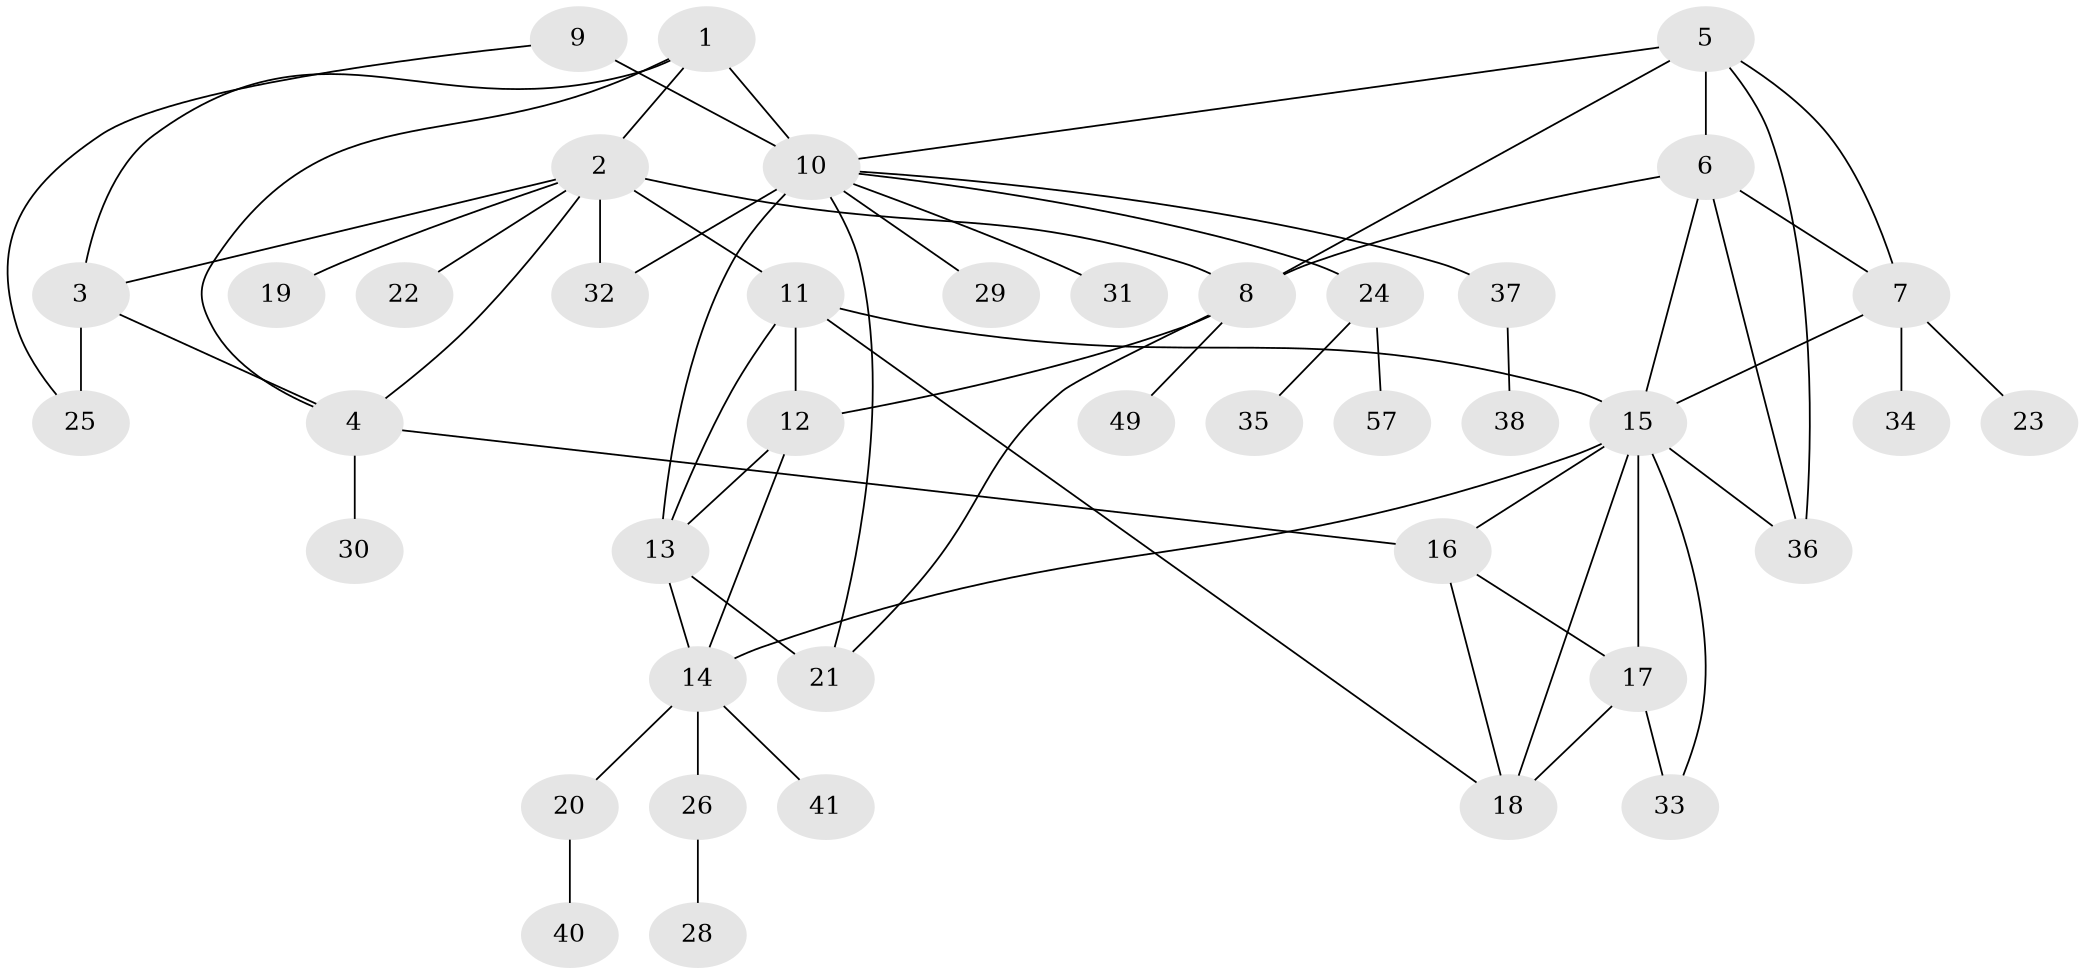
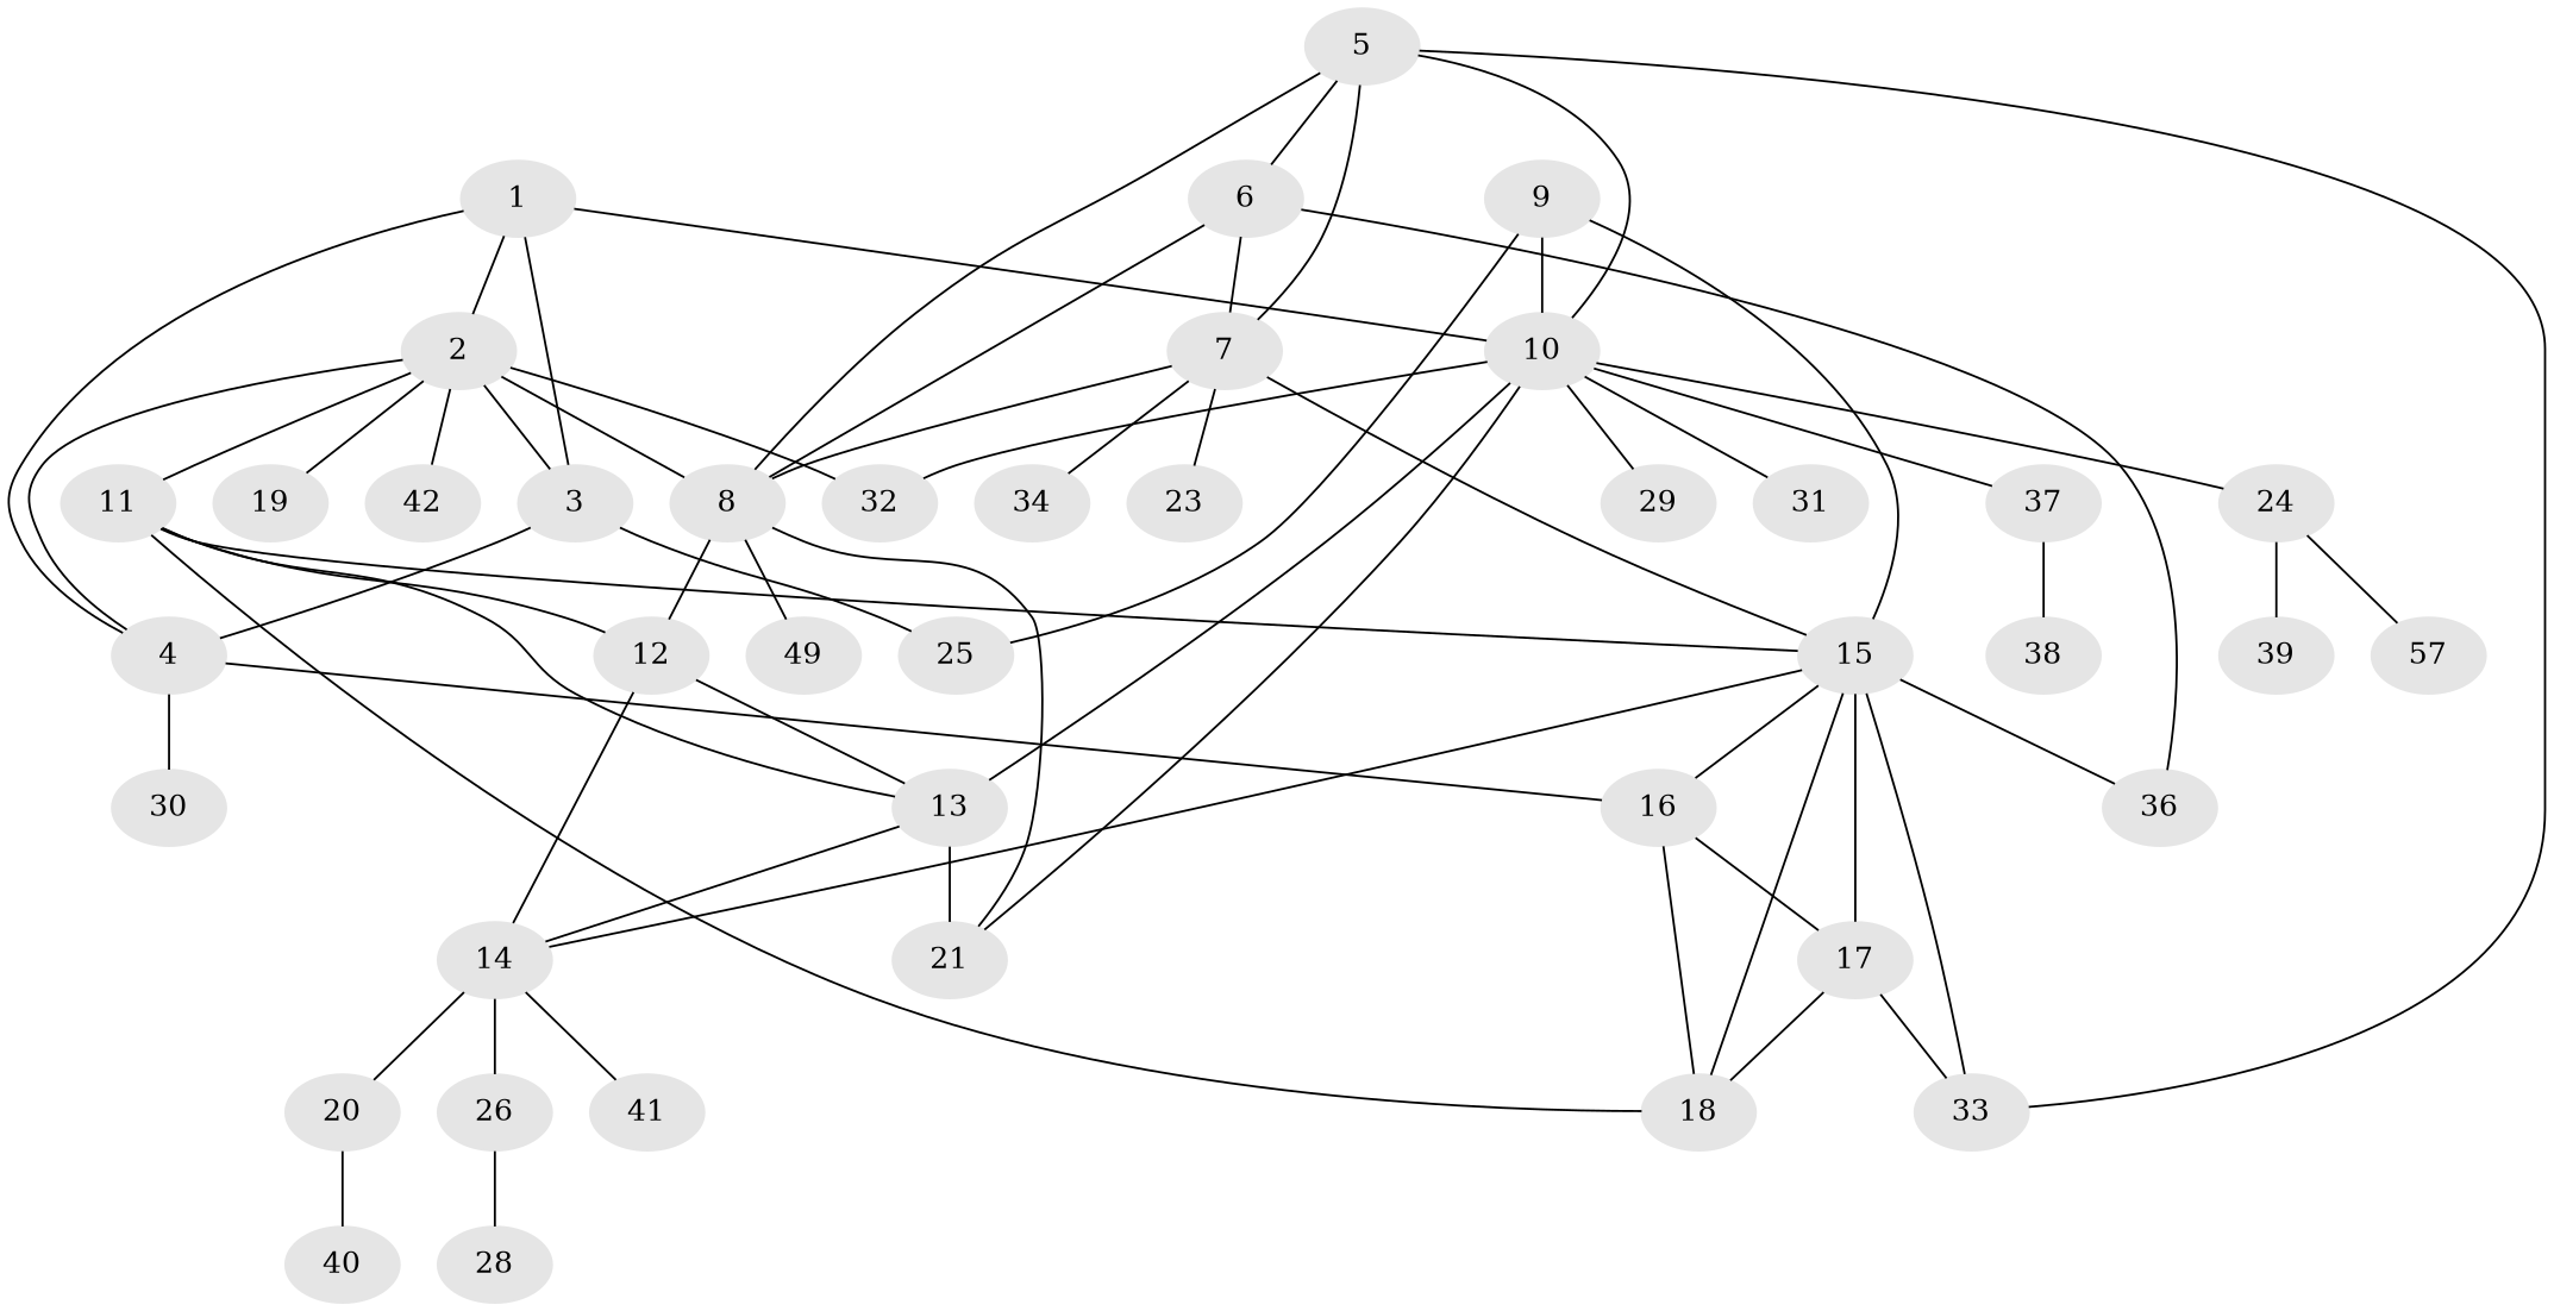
  graph {
    node [color=gray90 style=filled]
    edge [weight=1.0]
    1
    2
    3
    4
    10
    8
    11
    19
-   22
+   22 [label=42]
    32
    25
    16
    30
    21
    13
    24
    29
    31
    37
    12
    n21 [label=49]
    15
    18
    17
    5
    6
    7
    33
    36
    23
    34
    14
    9
    n34 [label=57]
-   35
+   35 [label=39]
    38
    20
    26
    41
    40
    28
    1 -- 2
    1 -- 3
    1 -- 4
    1 -- 10
    2 -- 3
    2 -- 4
    2 -- 8
    2 -- 11
    2 -- 19
    2 -- 22
    2 -- 32 [weight=2.0]
    3 -- 4
    3 -- 25 [weight=3.0]
    4 -- 16
    4 -- 30
    10 -- 32
    10 -- 21
    10 -- 13
    10 -- 24
    10 -- 29
    10 -- 31
    10 -- 37
    8 -- 21
    8 -- 12
    8 -- n21
    11 -- 13
    11 -- 12
    11 -- 15
    11 -- 18
    16 -- 18
    16 -- 17
    13 -- 21 [weight=3.0]
    13 -- 14
    24 -- n34
    24 -- 35
    37 -- 38
    12 -- 13
    12 -- 14
    15 -- 16
    15 -- 18
    15 -- 17 [weight=5.0]
    15 -- 33
    15 -- 36
    15 -- 14
    17 -- 18
    17 -- 33
    5 -- 10
    5 -- 8
    5 -- 6
    5 -- 7
-   5 -- 36
+   5 -- 33
    6 -- 8
    6 -- 7
    6 -- 36 [weight=2.0]
+   7 -- 8
    7 -- 15
    7 -- 23
    7 -- 34
    14 -- 20
    14 -- 26 [weight=2.0]
    14 -- 41
    9 -- 10 [weight=3.0]
    9 -- 25
-   6 -- 15
+   9 -- 15
    20 -- 40
    26 -- 28
  }
